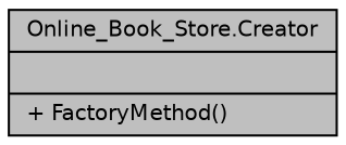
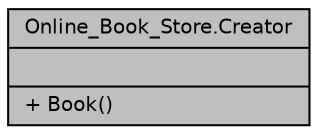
  digraph {
-   n1 [color=black fillcolor=grey75 fontcolor=black fontname=Helvetica fontsize=10 height=0.2 label="{Online_Book_Store.Creator\n||+ FactoryMethod()\l}" shape=record style=filled width=0.4]
+   n1 [color=black fillcolor=grey75 fontcolor=black fontname=Helvetica fontsize=10 height=0.2 label="{Online_Book_Store.Creator\n||+ Book()\l}" shape=record style=filled width=0.4]
  }
